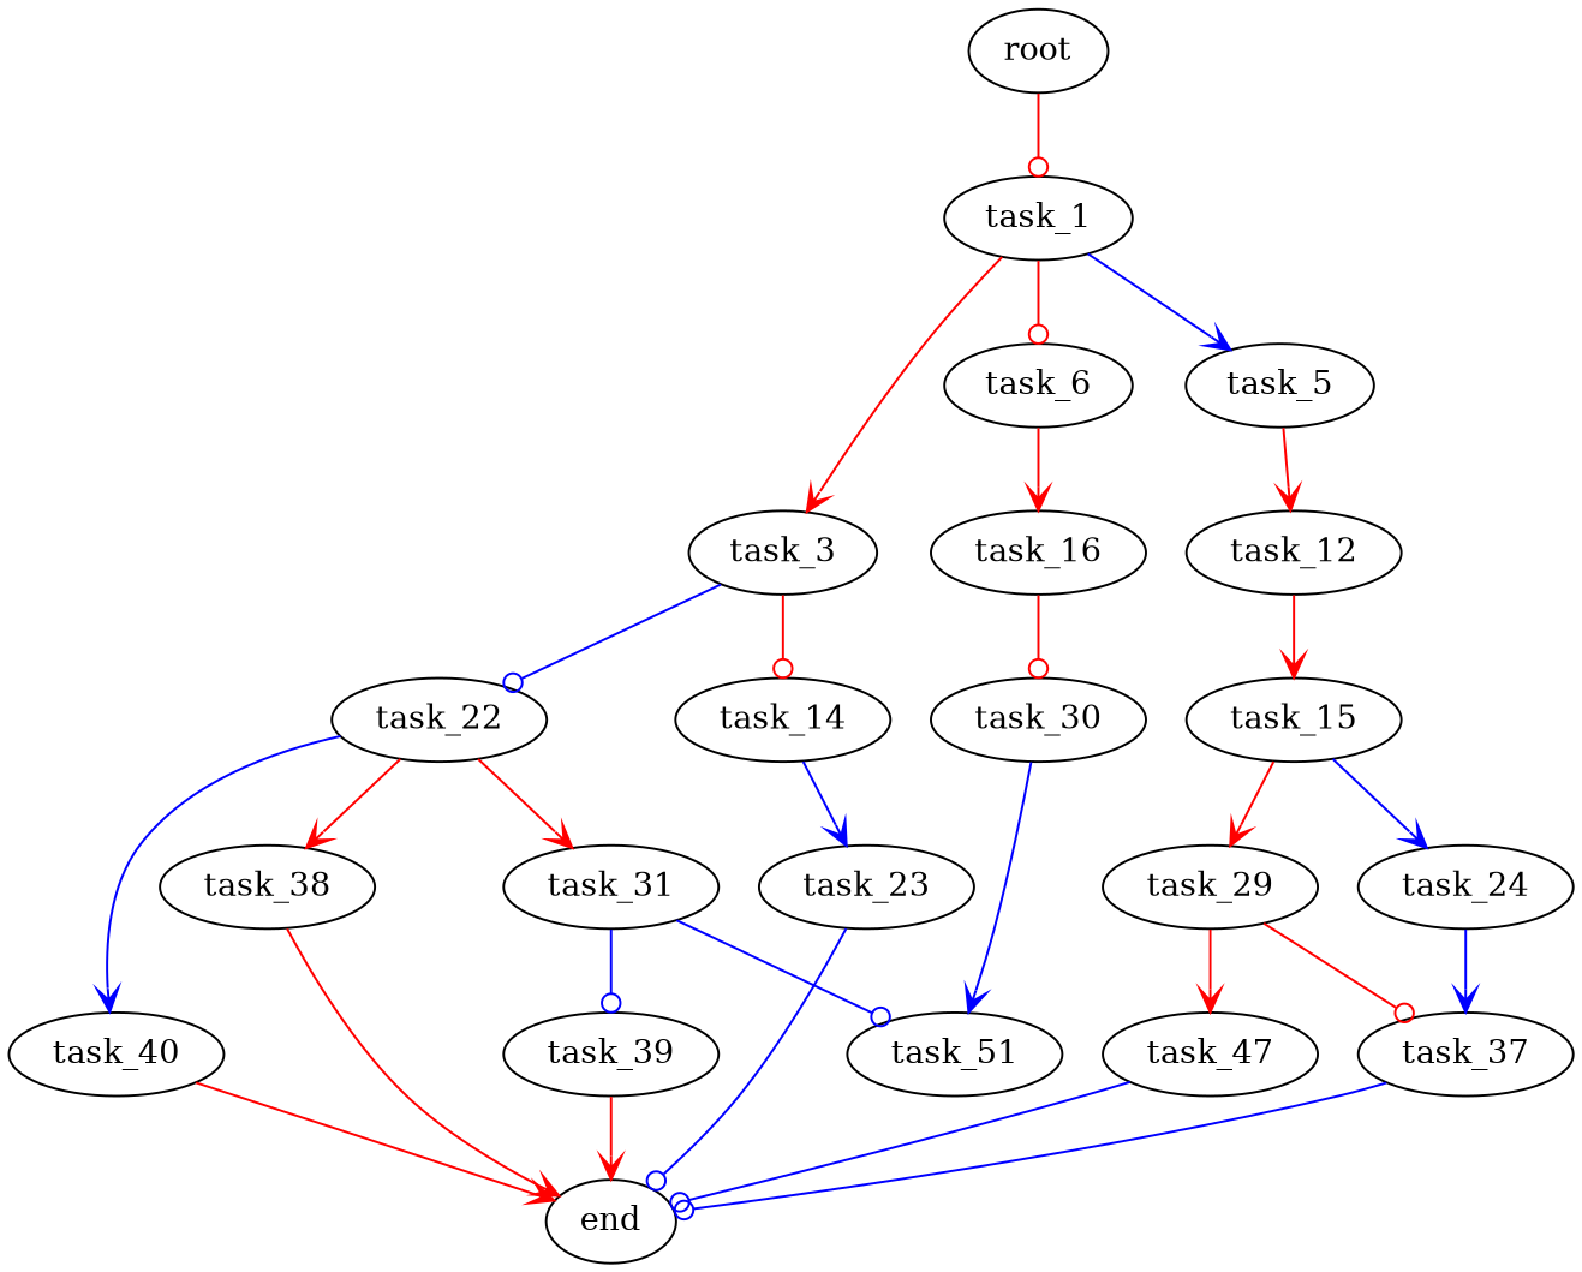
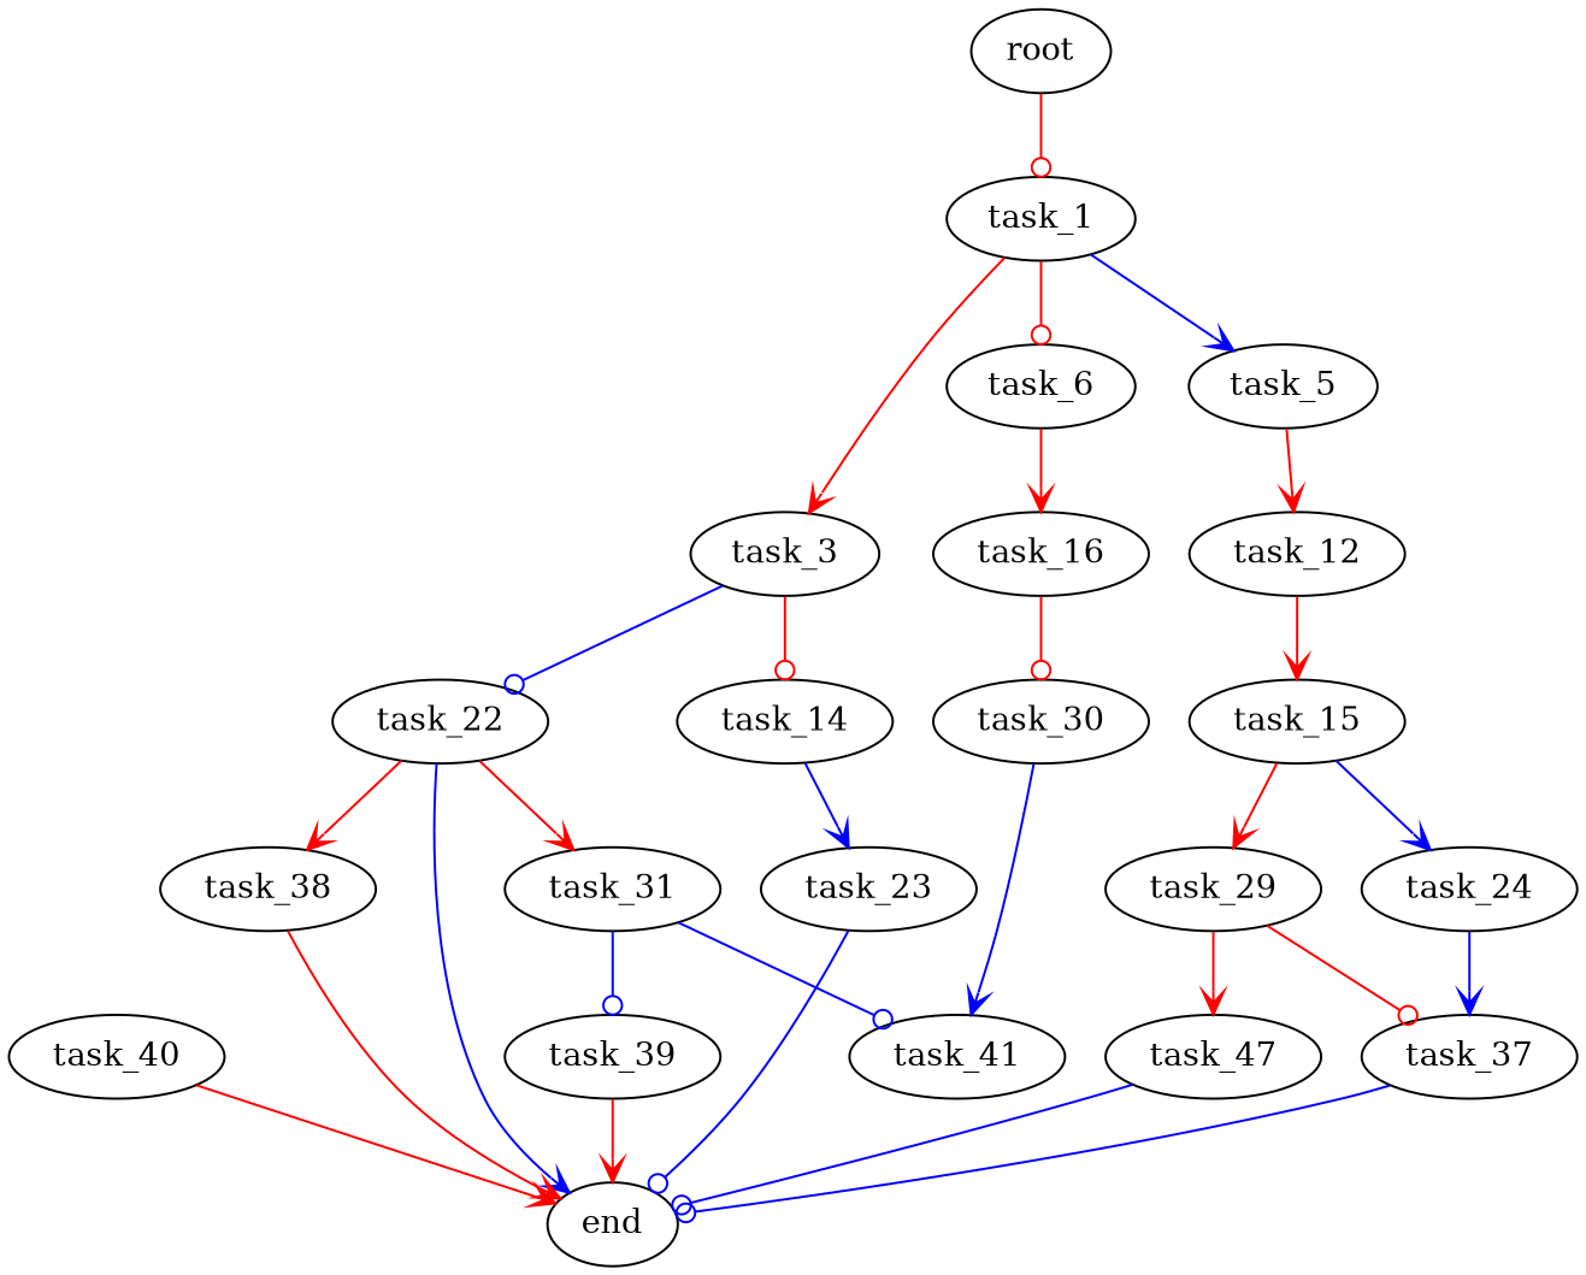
  digraph {
    edge [arrowhead=vee color=red]
    root
    task_1
    task_5
    task_6
    n5 [label=task_3]
    task_12
    task_16
    task_14
    task_22
    task_15
    task_30
    task_23
    task_40
    task_31
    task_38
    task_24
    task_29
-   task_41 [label=task_51]
+   task_41
    end
    task_39
    task_37
    n22 [label=task_47]
    root -> task_1 [arrowhead=odot]
    task_1 -> task_5 [color=blue]
    task_1 -> task_6 [arrowhead=odot]
    task_1 -> n5
    task_5 -> task_12
    task_6 -> task_16
    n5 -> task_14 [arrowhead=odot]
    n5 -> task_22 [arrowhead=odot color=blue]
    task_12 -> task_15
    task_16 -> task_30 [arrowhead=odot]
    task_14 -> task_23 [color=blue]
-   task_22 -> task_40 [color=blue]
+   task_22 -> end [color=blue]
    task_22 -> task_31
    task_22 -> task_38
    task_15 -> task_24 [color=blue]
    task_15 -> task_29
    task_30 -> task_41 [color=blue]
    task_23 -> end [arrowhead=odot color=blue]
    task_40 -> end
    task_31 -> task_41 [arrowhead=odot color=blue]
    task_31 -> task_39 [arrowhead=odot color=blue]
    task_38 -> end
    task_24 -> task_37 [color=blue]
    task_29 -> task_37 [arrowhead=odot]
    task_29 -> n22
    task_39 -> end
    task_37 -> end [arrowhead=odot color=blue]
    n22 -> end [arrowhead=odot color=blue]
  }
